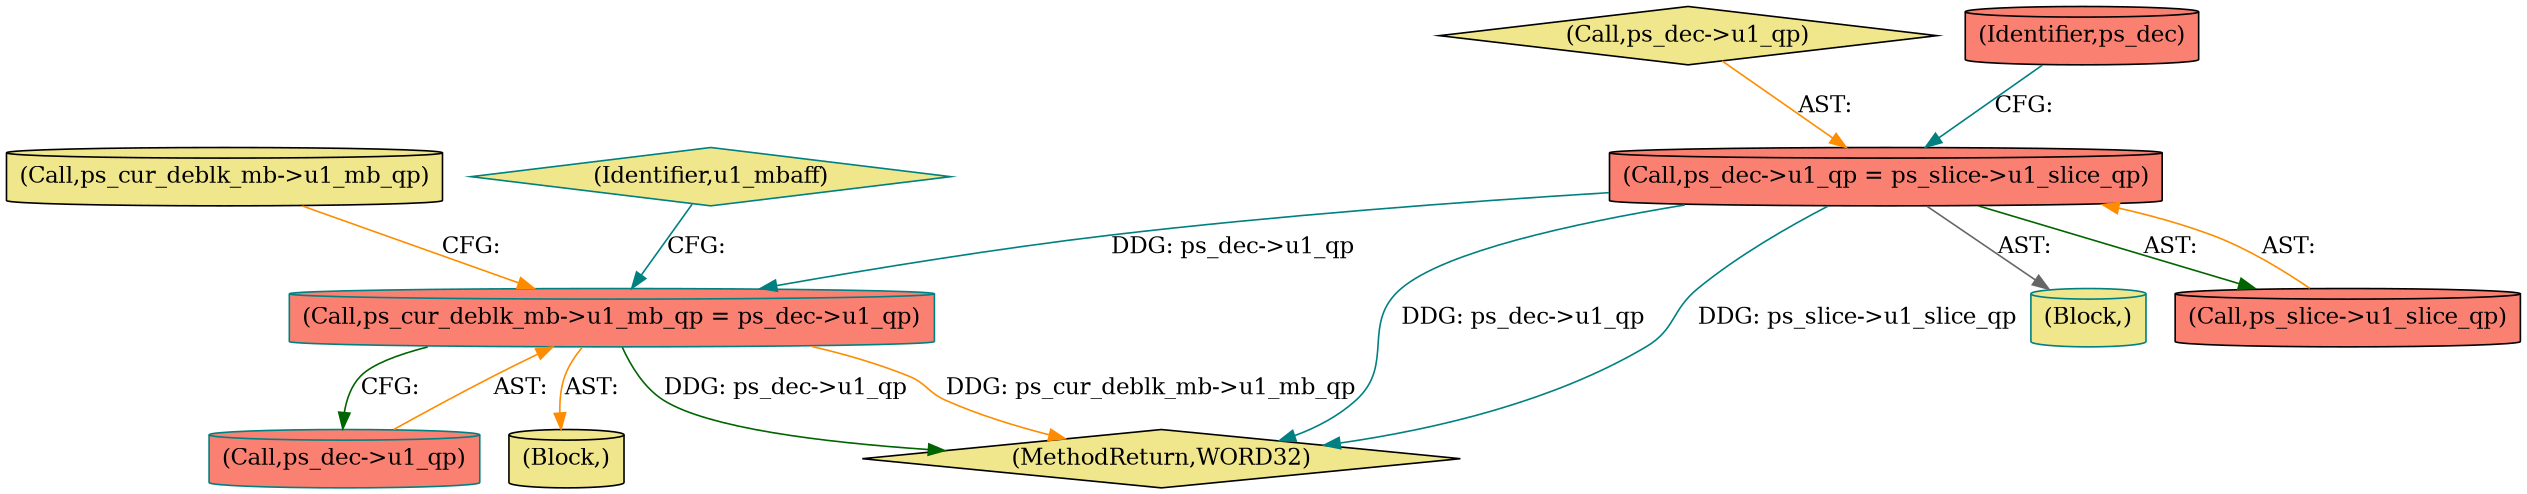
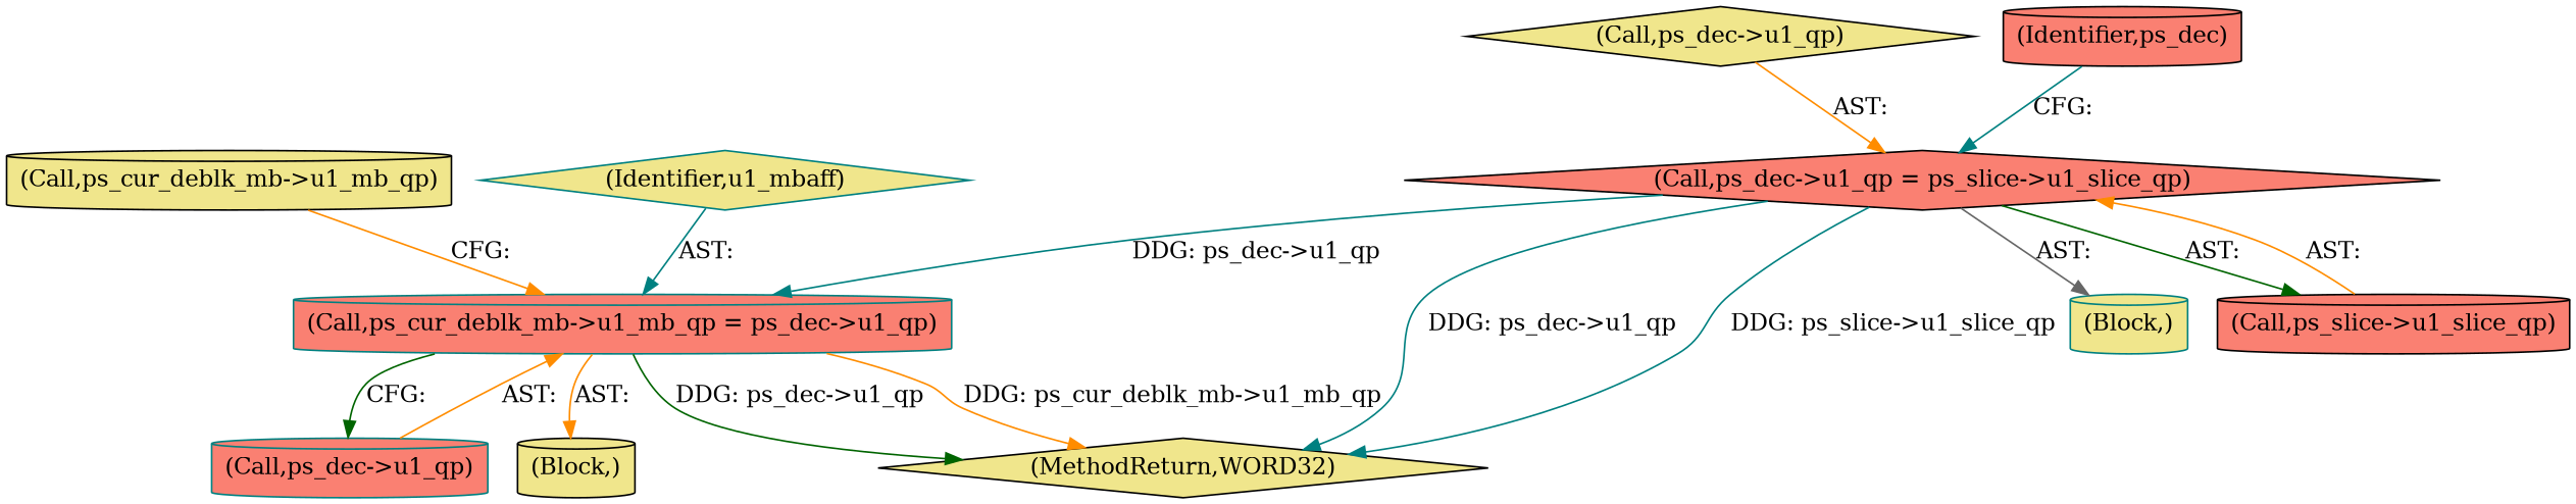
  digraph {
    node [color=black fillcolor=khaki shape=cylinder style=filled]
    edge [color=darkorange]
    n1 [color=teal fillcolor=salmon label="(Call,ps_cur_deblk_mb->u1_mb_qp = ps_dec->u1_qp)"]
    n2 [color=teal fillcolor=salmon label="(Call,ps_dec->u1_qp)"]
    n3 [label="(Block,)"]
    n4 [label="(MethodReturn,WORD32)" shape=diamond]
-   n5 [fillcolor=salmon label="(Call,ps_dec->u1_qp = ps_slice->u1_slice_qp)"]
+   n5 [fillcolor=salmon label="(Call,ps_dec->u1_qp = ps_slice->u1_slice_qp)" shape=diamond]
    n6 [color=teal label="(Block,)"]
    n7 [fillcolor=salmon label="(Call,ps_slice->u1_slice_qp)"]
    n8 [label="(Call,ps_cur_deblk_mb->u1_mb_qp)"]
    n9 [color=teal label="(Identifier,u1_mbaff)" shape=diamond]
    n10 [label="(Call,ps_dec->u1_qp)" shape=diamond]
    n11 [fillcolor=salmon label="(Identifier,ps_dec)"]
    n1 -> n2 [color=darkgreen label="CFG: "]
    n1 -> n3 [label="AST: "]
    n1 -> n4 [color=darkgreen label="DDG: ps_dec->u1_qp"]
    n1 -> n4 [label="DDG: ps_cur_deblk_mb->u1_mb_qp"]
    n2 -> n1 [label="AST: "]
    n5 -> n1 [color=teal label="DDG: ps_dec->u1_qp"]
    n5 -> n4 [color=teal label="DDG: ps_dec->u1_qp"]
    n5 -> n4 [color=teal label="DDG: ps_slice->u1_slice_qp"]
    n5 -> n6 [color=gray40 label="AST: "]
    n5 -> n7 [color=darkgreen label="AST: "]
    n7 -> n5 [label="AST: "]
    n8 -> n1 [label="CFG: "]
-   n9 -> n1 [color=teal label="CFG: "]
+   n9 -> n1 [color=teal label="AST: "]
    n10 -> n5 [label="AST: "]
    n11 -> n5 [color=teal label="CFG: "]
  }
